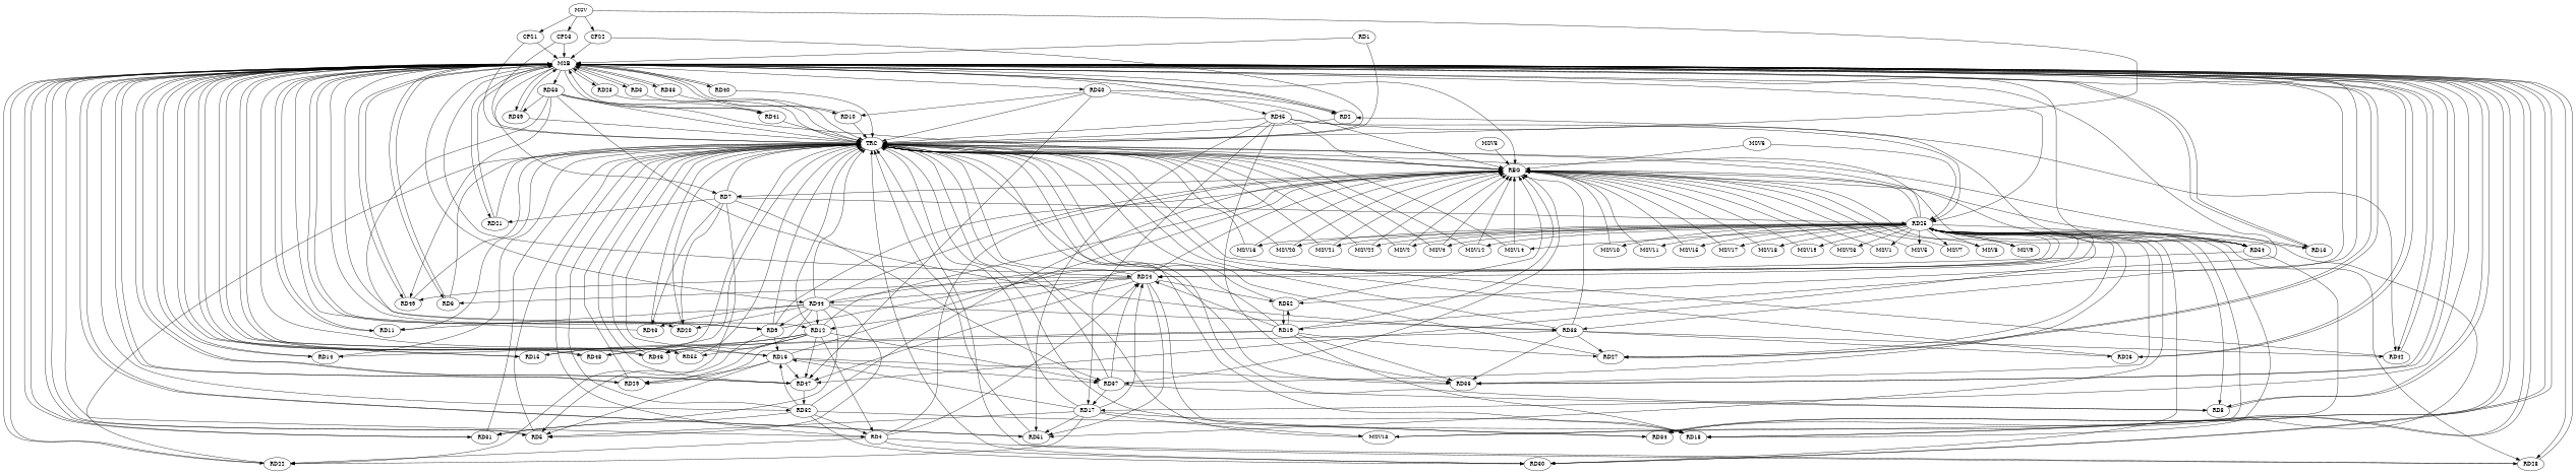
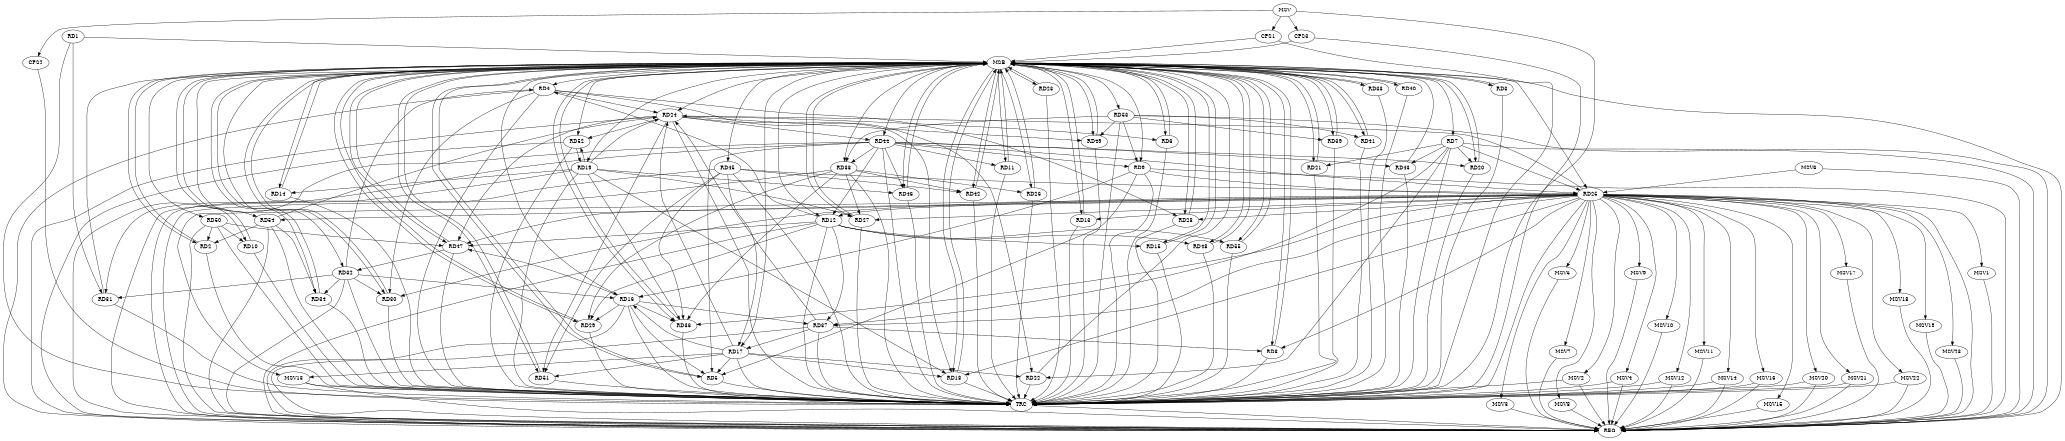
  strict digraph {
    n1 [label=RD1]
    n2 [label=MSB]
    n3 [label=TRC]
    n4 [label=RD2]
    n5 [label=RD3]
    n6 [label=RD4]
    n7 [label=RD22]
    n8 [label=RD24]
    n9 [label=RD28]
    n10 [label=RD30]
    n11 [label=REG]
    n12 [label=RD5]
    n13 [label=RD6]
    n14 [label=RD7]
    n15 [label=RD20]
    n16 [label=RD21]
    n17 [label=RD25]
    n18 [label=RD8]
    n19 [label=RD9]
    n20 [label=RD16]
    n21 [label=RD10]
    n22 [label=RD11]
    n23 [label=RD12]
    n24 [label=RD15]
    n25 [label=RD29]
    n26 [label=RD47]
    n27 [label=RD48]
    n28 [label=RD55]
    n29 [label=RD13]
    n30 [label=RD14]
    n31 [label=RD36]
    n32 [label=RD17]
    n33 [label=RD18]
    n34 [label=RD51]
    n35 [label=RD19]
    n36 [label=RD27]
    n37 [label=RD46]
    n38 [label=RD52]
    n39 [label=RD23]
    n40 [label=RD44]
    n41 [label=RD49]
    n42 [label=RD54]
    n43 [label=RD26]
    n44 [label=RD31]
    n45 [label=RD32]
    n46 [label=RD34]
    n47 [label=RD33]
    n48 [label=RD38]
    n49 [label=RD42]
    n50 [label=RD39]
    n51 [label=RD40]
    n52 [label=RD41]
    n53 [label=RD45]
    n54 [label=RD50]
    n55 [label=RD53]
    n56 [label=RD37]
    n57 [label=RD43]
    n58 [label=MSV1]
    n59 [label=MSV2]
    n60 [label=MSV3]
    n61 [label=MSV4]
    n62 [label=MSV5]
    n63 [label=MSV7]
    n64 [label=MSV8]
    n65 [label=MSV9]
    n66 [label=MSV10]
    n67 [label=MSV11]
    n68 [label=MSV12]
    n69 [label=MSV13]
    n70 [label=MSV14]
    n71 [label=MSV15]
    n72 [label=MSV16]
    n73 [label=MSV17]
    n74 [label=MSV18]
    n75 [label=MSV19]
    n76 [label=MSV20]
    n77 [label=MSV21]
    n78 [label=MSV22]
    n79 [label=MSV23]
    n80 [label=MSV6]
    n81 [label=CPS1]
    n82 [label=CPS2]
    n83 [label=CPS3]
    n84 [label=MSV]
    n1 -> n2
    n1 -> n3
    n2 -> n4
    n2 -> n5
    n2 -> n6
-   n2 -> n7
    n2 -> n8
    n2 -> n9
    n2 -> n10
    n2 -> n11
    n2 -> n12
    n2 -> n13
    n2 -> n14
    n2 -> n15
    n2 -> n16
    n2 -> n17
    n2 -> n18
    n2 -> n19
    n2 -> n20
    n2 -> n21
    n2 -> n22
    n2 -> n23
    n2 -> n24
    n2 -> n25
    n2 -> n26
    n2 -> n27
    n2 -> n28
    n2 -> n29
    n2 -> n30
    n2 -> n31
    n2 -> n32
    n2 -> n33
    n2 -> n34
    n2 -> n35
    n2 -> n36
    n2 -> n37
    n2 -> n38
    n2 -> n39
    n2 -> n40
    n2 -> n41
    n2 -> n42
    n2 -> n43
-   n2 -> n44
+   n1 -> n44
    n2 -> n45
    n2 -> n46
    n2 -> n47
    n2 -> n48
    n2 -> n49
    n2 -> n50
    n2 -> n51
    n2 -> n52
    n2 -> n53
    n2 -> n54
    n2 -> n55
    n3 -> n11
    n4 -> n2
    n4 -> n3
    n5 -> n2
    n5 -> n3
    n6 -> n3
    n6 -> n7
    n6 -> n8
    n6 -> n9
    n6 -> n10
    n6 -> n11
    n7 -> n2
    n7 -> n3
    n8 -> n3
    n8 -> n11
    n8 -> n13
    n8 -> n26
    n8 -> n33
    n8 -> n34
    n8 -> n38
    n8 -> n40
    n8 -> n41
    n9 -> n2
    n9 -> n3
    n10 -> n2
    n10 -> n3
    n12 -> n2
    n12 -> n3
    n13 -> n2
    n13 -> n3
    n14 -> n3
    n14 -> n7
-   n11 -> n14
+   n14 -> n11
    n14 -> n15
    n14 -> n16
    n14 -> n17
    n14 -> n56
    n14 -> n57
    n15 -> n2
    n15 -> n3
    n16 -> n2
    n16 -> n3
    n17 -> n3
    n17 -> n8
    n17 -> n9
    n17 -> n10
    n17 -> n11
    n17 -> n18
    n17 -> n23
    n17 -> n26
    n17 -> n29
    n17 -> n31
    n17 -> n33
    n17 -> n36
    n17 -> n42
    n17 -> n56
    n17 -> n58
    n17 -> n59
-   n17 -> n34
+   n17 -> n60
    n17 -> n61
    n17 -> n62
    n17 -> n63
    n17 -> n64
    n17 -> n65
    n17 -> n66
    n17 -> n67
    n17 -> n68
    n17 -> n69
    n17 -> n70
    n17 -> n71
    n17 -> n72
    n17 -> n73
    n17 -> n74
    n17 -> n75
    n17 -> n76
    n17 -> n77
    n17 -> n78
    n17 -> n79
    n18 -> n2
    n18 -> n3
    n19 -> n3
    n19 -> n11
    n19 -> n12
    n19 -> n17
    n19 -> n20
    n20 -> n3
    n20 -> n11
    n20 -> n12
    n20 -> n25
    n20 -> n26
    n20 -> n31
    n20 -> n56
    n21 -> n2
    n21 -> n3
    n22 -> n2
    n22 -> n3
    n23 -> n3
    n23 -> n6
    n23 -> n11
    n23 -> n24
    n23 -> n25
    n23 -> n26
    n23 -> n27
    n23 -> n28
    n23 -> n56
    n24 -> n2
    n24 -> n3
    n25 -> n2
    n25 -> n3
    n26 -> n2
    n26 -> n3
    n26 -> n45
    n27 -> n2
    n27 -> n3
    n28 -> n2
    n28 -> n3
    n29 -> n2
    n29 -> n3
    n30 -> n2
    n30 -> n3
    n31 -> n2
    n31 -> n3
    n32 -> n3
    n32 -> n7
    n32 -> n8
    n32 -> n12
    n32 -> n20
    n32 -> n33
    n32 -> n34
    n32 -> n69
    n33 -> n2
    n33 -> n3
    n34 -> n2
    n34 -> n3
    n35 -> n3
    n35 -> n8
    n35 -> n11
    n35 -> n30
    n35 -> n31
    n35 -> n33
    n35 -> n36
    n35 -> n37
    n35 -> n38
    n36 -> n2
    n36 -> n3
    n37 -> n2
    n37 -> n3
    n38 -> n3
    n38 -> n11
    n38 -> n35
    n39 -> n2
    n39 -> n3
    n40 -> n3
    n40 -> n11
    n40 -> n12
    n40 -> n15
    n40 -> n17
    n40 -> n19
    n40 -> n22
    n40 -> n23
    n40 -> n37
    n40 -> n44
    n40 -> n48
    n40 -> n57
    n41 -> n2
    n41 -> n3
    n42 -> n3
    n42 -> n4
    n42 -> n8
    n42 -> n11
    n42 -> n46
    n43 -> n2
    n43 -> n3
    n44 -> n2
    n44 -> n3
    n45 -> n3
    n45 -> n6
    n45 -> n10
    n45 -> n11
    n45 -> n20
    n45 -> n44
    n45 -> n46
    n46 -> n2
    n46 -> n3
    n47 -> n2
    n47 -> n3
    n48 -> n3
    n48 -> n11
    n48 -> n25
    n48 -> n31
    n48 -> n36
    n48 -> n43
    n48 -> n49
    n49 -> n2
    n49 -> n3
    n50 -> n2
    n50 -> n3
    n51 -> n2
    n51 -> n3
    n52 -> n2
    n52 -> n3
    n53 -> n3
    n53 -> n11
    n53 -> n17
    n53 -> n31
    n53 -> n32
    n53 -> n34
    n53 -> n49
    n54 -> n3
    n54 -> n4
    n54 -> n11
    n54 -> n21
    n54 -> n26
    n55 -> n3
    n55 -> n11
    n55 -> n19
    n55 -> n41
    n55 -> n48
    n55 -> n50
    n55 -> n52
    n56 -> n3
    n56 -> n8
    n56 -> n11
    n56 -> n18
    n56 -> n32
    n57 -> n2
    n57 -> n3
    n58 -> n11
    n59 -> n3
    n59 -> n11
    n60 -> n11
    n61 -> n3
    n61 -> n11
    n62 -> n11
    n63 -> n11
    n64 -> n11
    n65 -> n11
    n66 -> n11
    n67 -> n11
    n68 -> n3
    n68 -> n11
    n69 -> n3
    n69 -> n11
    n70 -> n3
    n70 -> n11
    n71 -> n11
    n72 -> n3
    n72 -> n11
    n73 -> n11
    n74 -> n11
    n75 -> n11
    n76 -> n3
    n76 -> n11
    n77 -> n3
    n77 -> n11
    n78 -> n3
    n78 -> n11
    n79 -> n11
    n80 -> n11
    n80 -> n17
    n81 -> n2
    n81 -> n3
-   n82 -> n2
    n82 -> n3
    n83 -> n2
    n83 -> n3
    n84 -> n3
    n84 -> n81
    n84 -> n82
    n84 -> n83
  }
